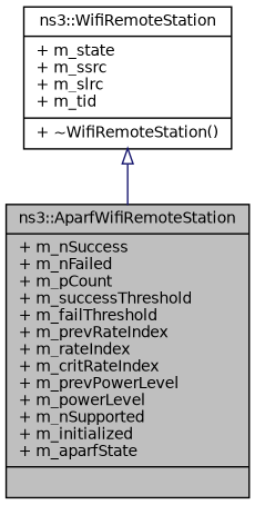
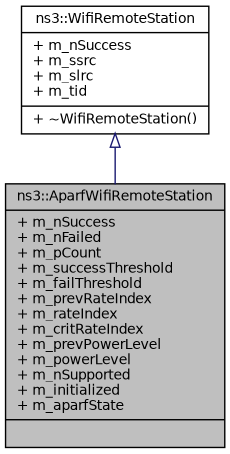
  digraph {
    node [color=black fontname=Helvetica fontsize=10 shape=record style=filled]
    n1 [fillcolor=grey75 fontcolor=black height=0.2 label="{ns3::AparfWifiRemoteStation\n|+ m_nSuccess\l+ m_nFailed\l+ m_pCount\l+ m_successThreshold\l+ m_failThreshold\l+ m_prevRateIndex\l+ m_rateIndex\l+ m_critRateIndex\l+ m_prevPowerLevel\l+ m_powerLevel\l+ m_nSupported\l+ m_initialized\l+ m_aparfState\l|}" width=0.4]
-   n2 [fillcolor=white height=0.2 label="{ns3::WifiRemoteStation\n|+ m_state\l+ m_ssrc\l+ m_slrc\l+ m_tid\l|+ ~WifiRemoteStation()\l}" width=0.4]
+   n2 [fillcolor=white height=0.2 label="{ns3::WifiRemoteStation\n|+ m_nSuccess\l+ m_ssrc\l+ m_slrc\l+ m_tid\l|+ ~WifiRemoteStation()\l}" width=0.4]
    n2 -> n1 [arrowtail=onormal color=midnightblue dir=back fontname=Helvetica fontsize=10 labelfontname=Helvetica labelfontsize=10 style=solid]
  }
